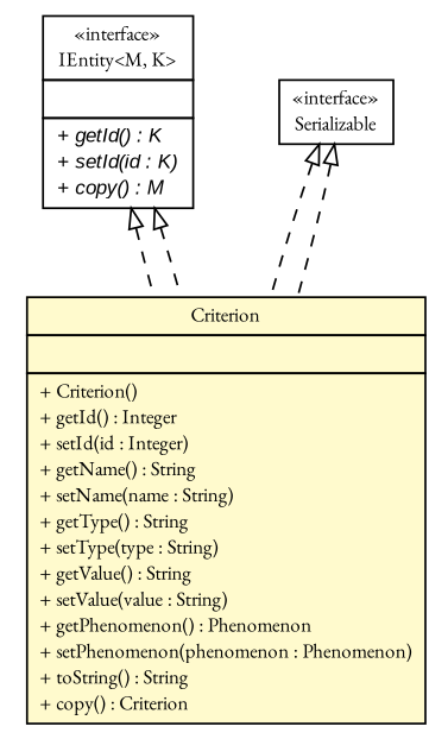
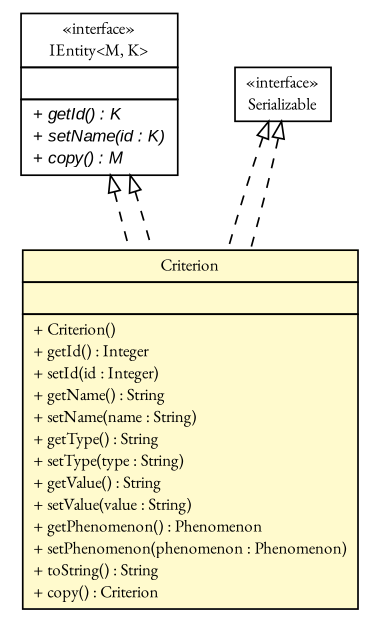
  digraph {
    nodesep=0.25
    ranksep=0.5
    fontname="EB Garamond"
    node [fontcolor=black fontname="EB Garamond" fontsize=10.0 shape=plaintext]
    edge [arrowtail=empty dir=back fontname="EB Garamond" fontsize=10 headport=p labelfontname=arial labelfontsize=10 style=dashed tailport=p]
    n1 [label=<<table title="gov.sandia.cf.model.Criterion" border="0" cellborder="1" cellspacing="0" cellpadding="2" port="p" bgcolor="lemonChiffon" href="./Criterion.html"> 		<tr><td><table border="0" cellspacing="0" cellpadding="1"> <tr><td align="center" balign="center"> Criterion </td></tr> 		</table></td></tr> 		<tr><td><table border="0" cellspacing="0" cellpadding="1"> <tr><td align="left" balign="left">  </td></tr> 		</table></td></tr> 		<tr><td><table border="0" cellspacing="0" cellpadding="1"> <tr><td align="left" balign="left"> + Criterion() </td></tr> <tr><td align="left" balign="left"> + getId() : Integer </td></tr> <tr><td align="left" balign="left"> + setId(id : Integer) </td></tr> <tr><td align="left" balign="left"> + getName() : String </td></tr> <tr><td align="left" balign="left"> + setName(name : String) </td></tr> <tr><td align="left" balign="left"> + getType() : String </td></tr> <tr><td align="left" balign="left"> + setType(type : String) </td></tr> <tr><td align="left" balign="left"> + getValue() : String </td></tr> <tr><td align="left" balign="left"> + setValue(value : String) </td></tr> <tr><td align="left" balign="left"> + getPhenomenon() : Phenomenon </td></tr> <tr><td align="left" balign="left"> + setPhenomenon(phenomenon : Phenomenon) </td></tr> <tr><td align="left" balign="left"> + toString() : String </td></tr> <tr><td align="left" balign="left"> + copy() : Criterion </td></tr> 		</table></td></tr> 		</table>>]
-   n2 [label=<<table title="gov.sandia.cf.model.IEntity" border="0" cellborder="1" cellspacing="0" cellpadding="2" port="p" href="./IEntity.html"> 		<tr><td><table border="0" cellspacing="0" cellpadding="1"> <tr><td align="center" balign="center"> &#171;interface&#187; </td></tr> <tr><td align="center" balign="center"> IEntity&lt;M, K&gt; </td></tr> 		</table></td></tr> 		<tr><td><table border="0" cellspacing="0" cellpadding="1"> <tr><td align="left" balign="left">  </td></tr> 		</table></td></tr> 		<tr><td><table border="0" cellspacing="0" cellpadding="1"> <tr><td align="left" balign="left"><font face="arial italic" point-size="10.0"> + getId() : K </font></td></tr> <tr><td align="left" balign="left"><font face="arial italic" point-size="10.0"> + setId(id : K) </font></td></tr> <tr><td align="left" balign="left"><font face="arial italic" point-size="10.0"> + copy() : M </font></td></tr> 		</table></td></tr> 		</table>>]
+   n2 [label=<<table title="gov.sandia.cf.model.IEntity" border="0" cellborder="1" cellspacing="0" cellpadding="2" port="p" href="./IEntity.html"> 		<tr><td><table border="0" cellspacing="0" cellpadding="1"> <tr><td align="center" balign="center"> &#171;interface&#187; </td></tr> <tr><td align="center" balign="center"> IEntity&lt;M, K&gt; </td></tr> 		</table></td></tr> 		<tr><td><table border="0" cellspacing="0" cellpadding="1"> <tr><td align="left" balign="left">  </td></tr> 		</table></td></tr> 		<tr><td><table border="0" cellspacing="0" cellpadding="1"> <tr><td align="left" balign="left"><font face="arial italic" point-size="10.0"> + getId() : K </font></td></tr> <tr><td align="left" balign="left"><font face="arial italic" point-size="10.0"> + setName(id : K) </font></td></tr> <tr><td align="left" balign="left"><font face="arial italic" point-size="10.0"> + copy() : M </font></td></tr> 		</table></td></tr> 		</table>>]
    n3 [label=<<table title="java.io.Serializable" border="0" cellborder="1" cellspacing="0" cellpadding="2" port="p" href="http://java.sun.com/j2se/1.4.2/docs/api/java/io/Serializable.html"> 		<tr><td><table border="0" cellspacing="0" cellpadding="1"> <tr><td align="center" balign="center"> &#171;interface&#187; </td></tr> <tr><td align="center" balign="center"> Serializable </td></tr> 		</table></td></tr> 		</table>>]
    n2 -> n1
    n2 -> n1
    n3 -> n1
    n3 -> n1
  }
